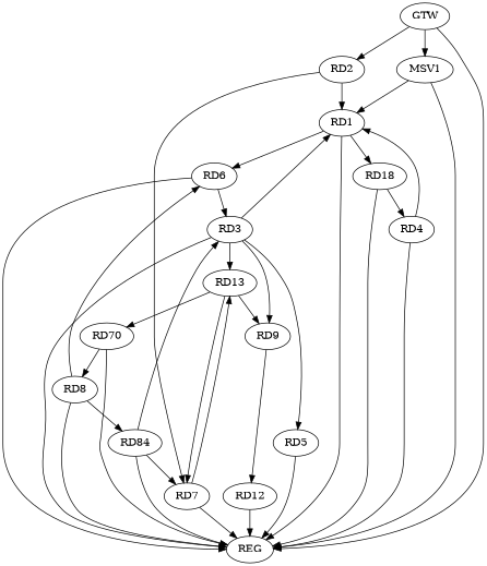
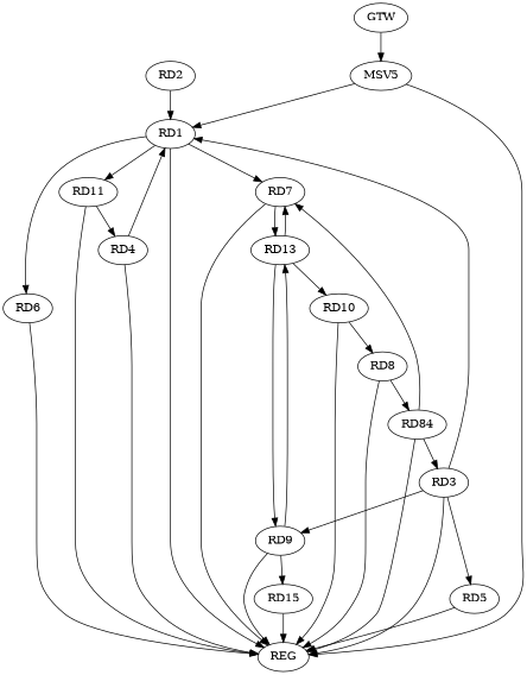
  strict digraph {
    n1 [label=RD1]
    n2 [label=RD6]
-   n3 [label=RD18]
+   n3 [label=RD11]
    n4 [label=REG]
    n5 [label=RD3]
    n6 [label=RD4]
    n7 [label=RD2]
    n8 [label=RD7]
    n9 [label=RD13]
    n10 [label=RD5]
    n11 [label=RD9]
-   n12 [label=RD12]
-   n13 [label=RD70]
+   n12 [label=RD15]
+   n13 [label=RD10]
    n14 [label=RD8]
    n15 [label=RD84]
    n16 [label=GTW]
-   n17 [label=MSV1]
+   n17 [label=MSV5]
    n1 -> n2
    n1 -> n3
    n1 -> n4
    n2 -> n4
-   n2 -> n5
    n3 -> n4
    n3 -> n6
    n5 -> n1
    n5 -> n4
    n5 -> n10
    n5 -> n11
    n6 -> n1
    n6 -> n4
    n7 -> n1
-   n7 -> n8
+   n1 -> n8
    n8 -> n4
    n8 -> n9
    n9 -> n8
    n9 -> n11
    n9 -> n13
    n10 -> n4
-   n16 -> n4
-   n5 -> n9
+   n11 -> n4
+   n11 -> n9
    n11 -> n12
    n12 -> n4
    n13 -> n4
    n13 -> n14
-   n14 -> n2
    n14 -> n4
    n14 -> n15
    n15 -> n4
    n15 -> n5
    n15 -> n8
-   n16 -> n7
    n16 -> n17
    n17 -> n1
    n17 -> n4
  }
